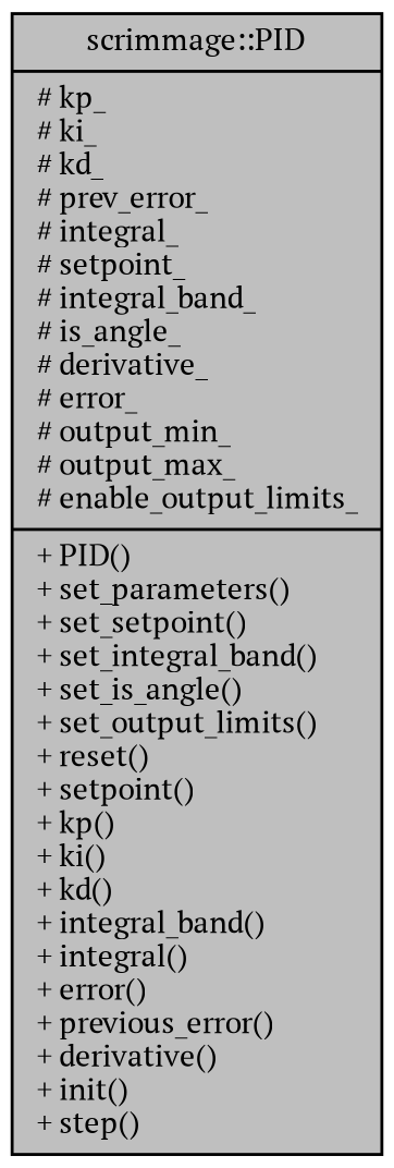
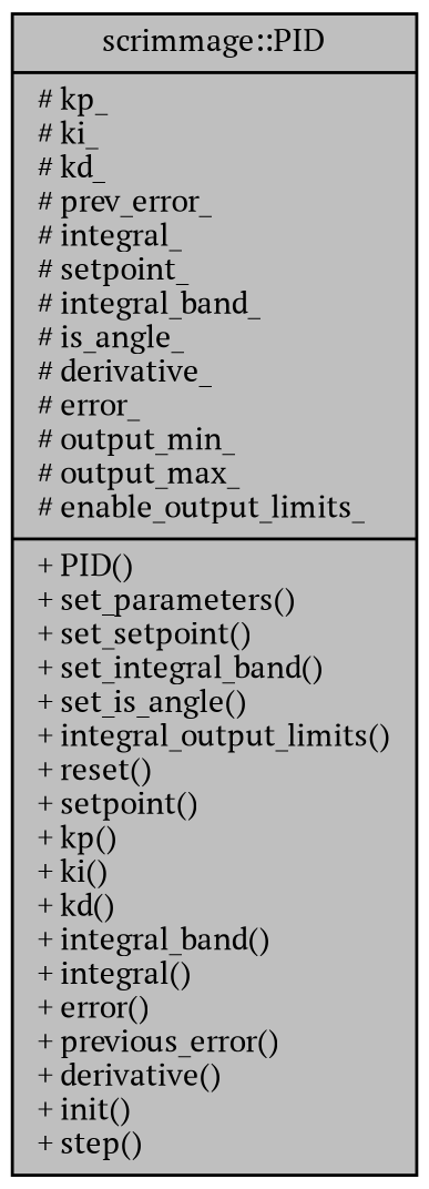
  digraph {
    fontname="PT Serif"
-   n1 [color=black fillcolor=grey75 fontcolor=black fontname="PT Serif" fontsize=10 height=0.2 label="{scrimmage::PID\n|# kp_\l# ki_\l# kd_\l# prev_error_\l# integral_\l# setpoint_\l# integral_band_\l# is_angle_\l# derivative_\l# error_\l# output_min_\l# output_max_\l# enable_output_limits_\l|+ PID()\l+ set_parameters()\l+ set_setpoint()\l+ set_integral_band()\l+ set_is_angle()\l+ set_output_limits()\l+ reset()\l+ setpoint()\l+ kp()\l+ ki()\l+ kd()\l+ integral_band()\l+ integral()\l+ error()\l+ previous_error()\l+ derivative()\l+ init()\l+ step()\l}" shape=record style=filled width=0.4]
+   n1 [color=black fillcolor=grey75 fontcolor=black fontname="PT Serif" fontsize=10 height=0.2 label="{scrimmage::PID\n|# kp_\l# ki_\l# kd_\l# prev_error_\l# integral_\l# setpoint_\l# integral_band_\l# is_angle_\l# derivative_\l# error_\l# output_min_\l# output_max_\l# enable_output_limits_\l|+ PID()\l+ set_parameters()\l+ set_setpoint()\l+ set_integral_band()\l+ set_is_angle()\l+ integral_output_limits()\l+ reset()\l+ setpoint()\l+ kp()\l+ ki()\l+ kd()\l+ integral_band()\l+ integral()\l+ error()\l+ previous_error()\l+ derivative()\l+ init()\l+ step()\l}" shape=record style=filled width=0.4]
  }
